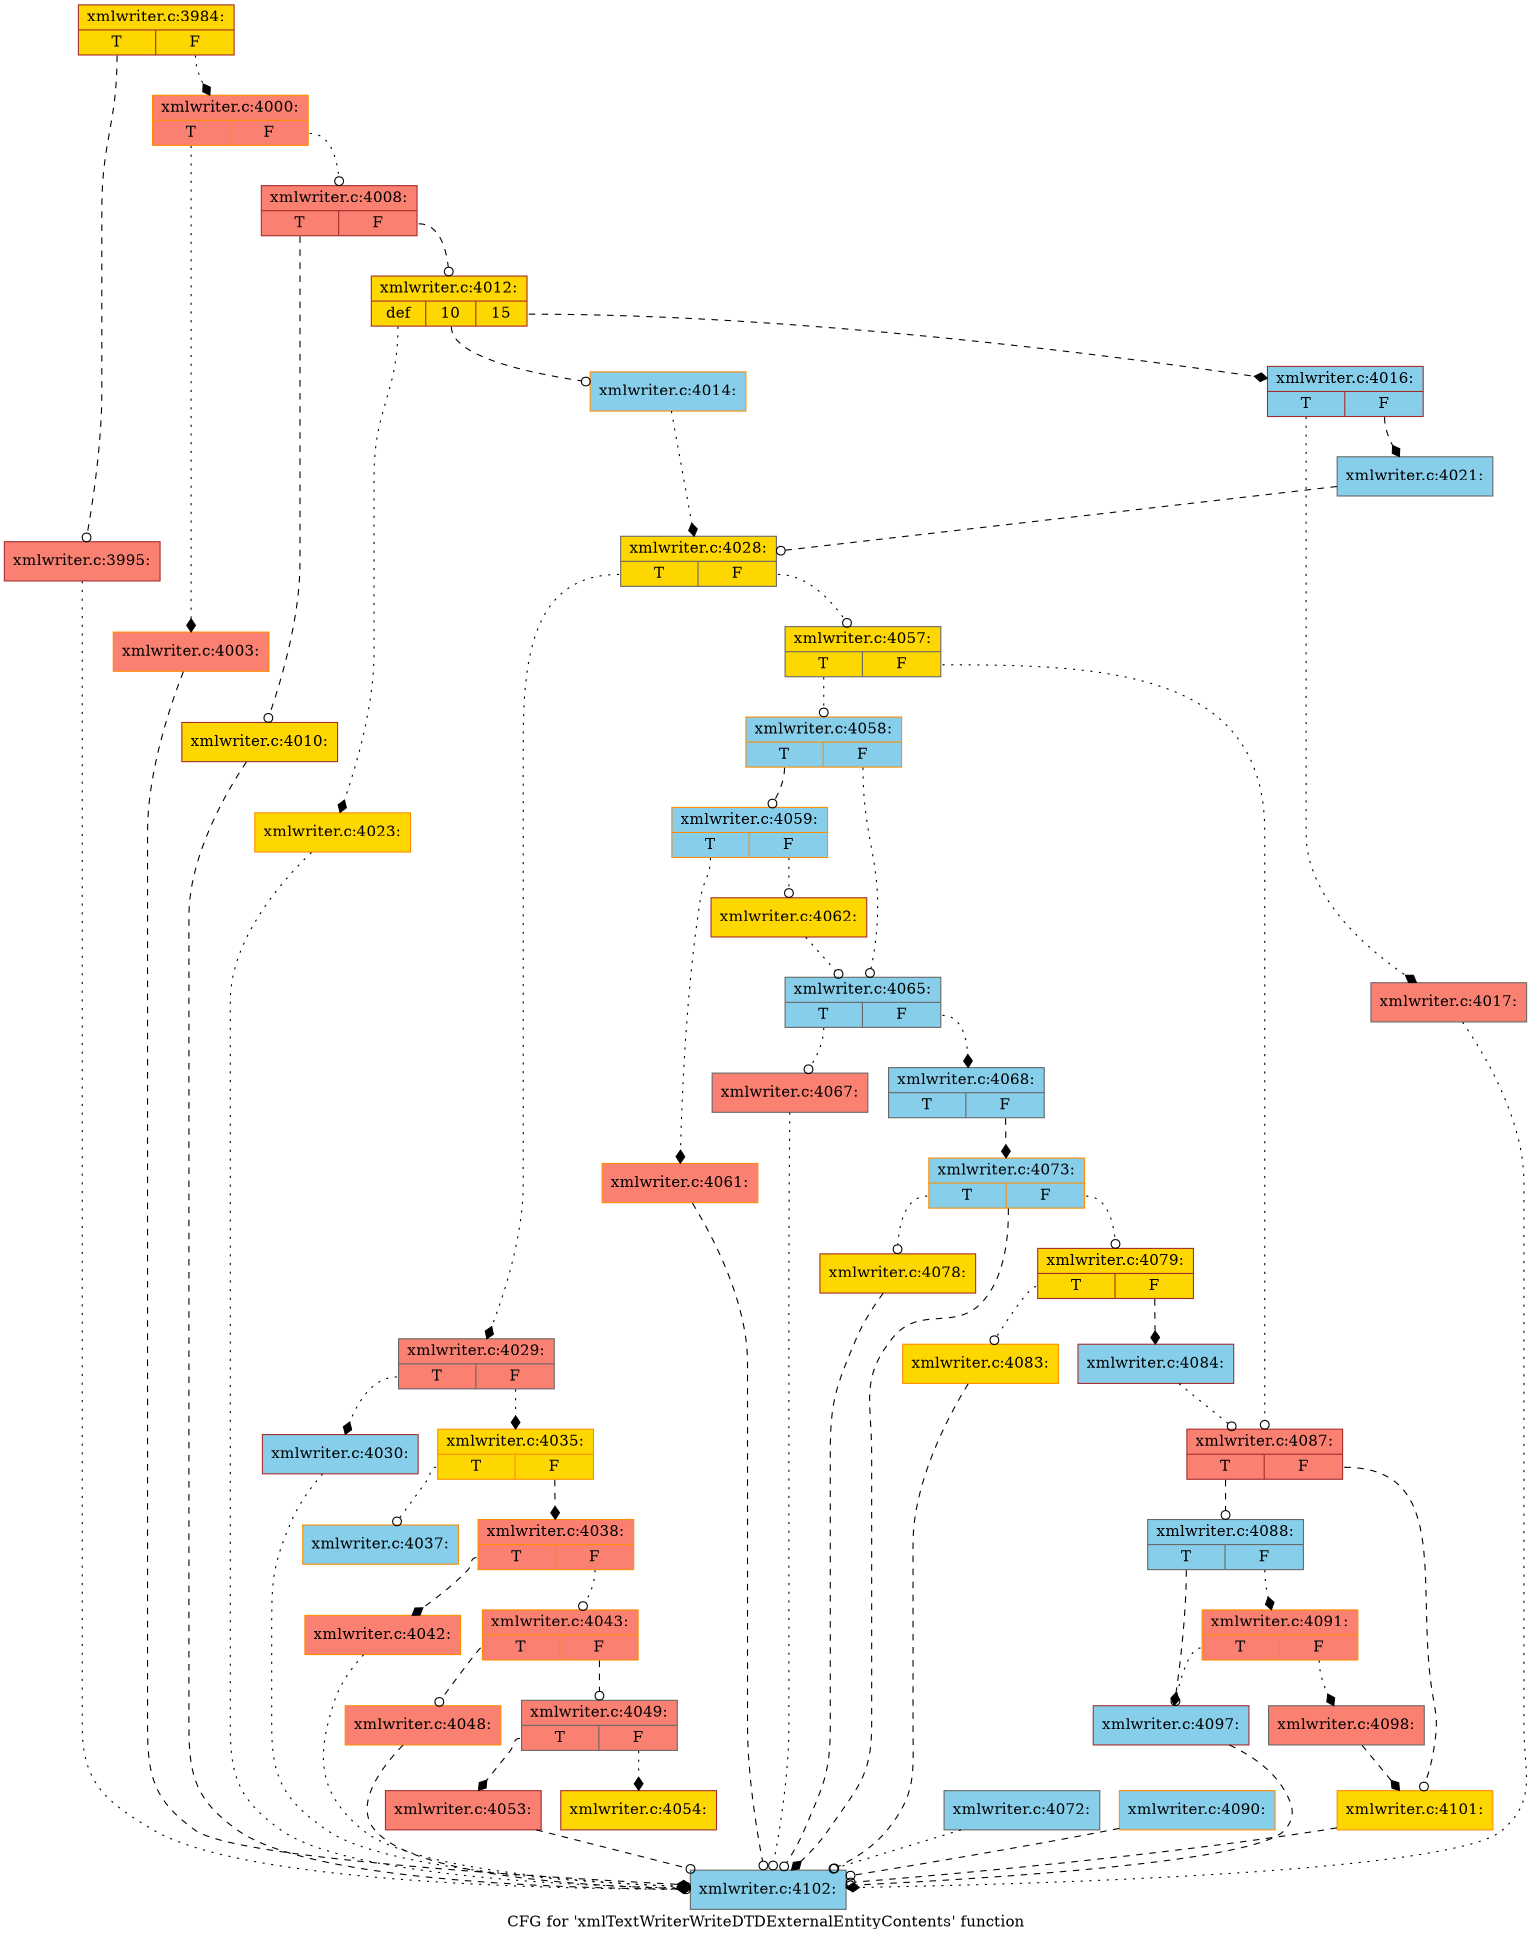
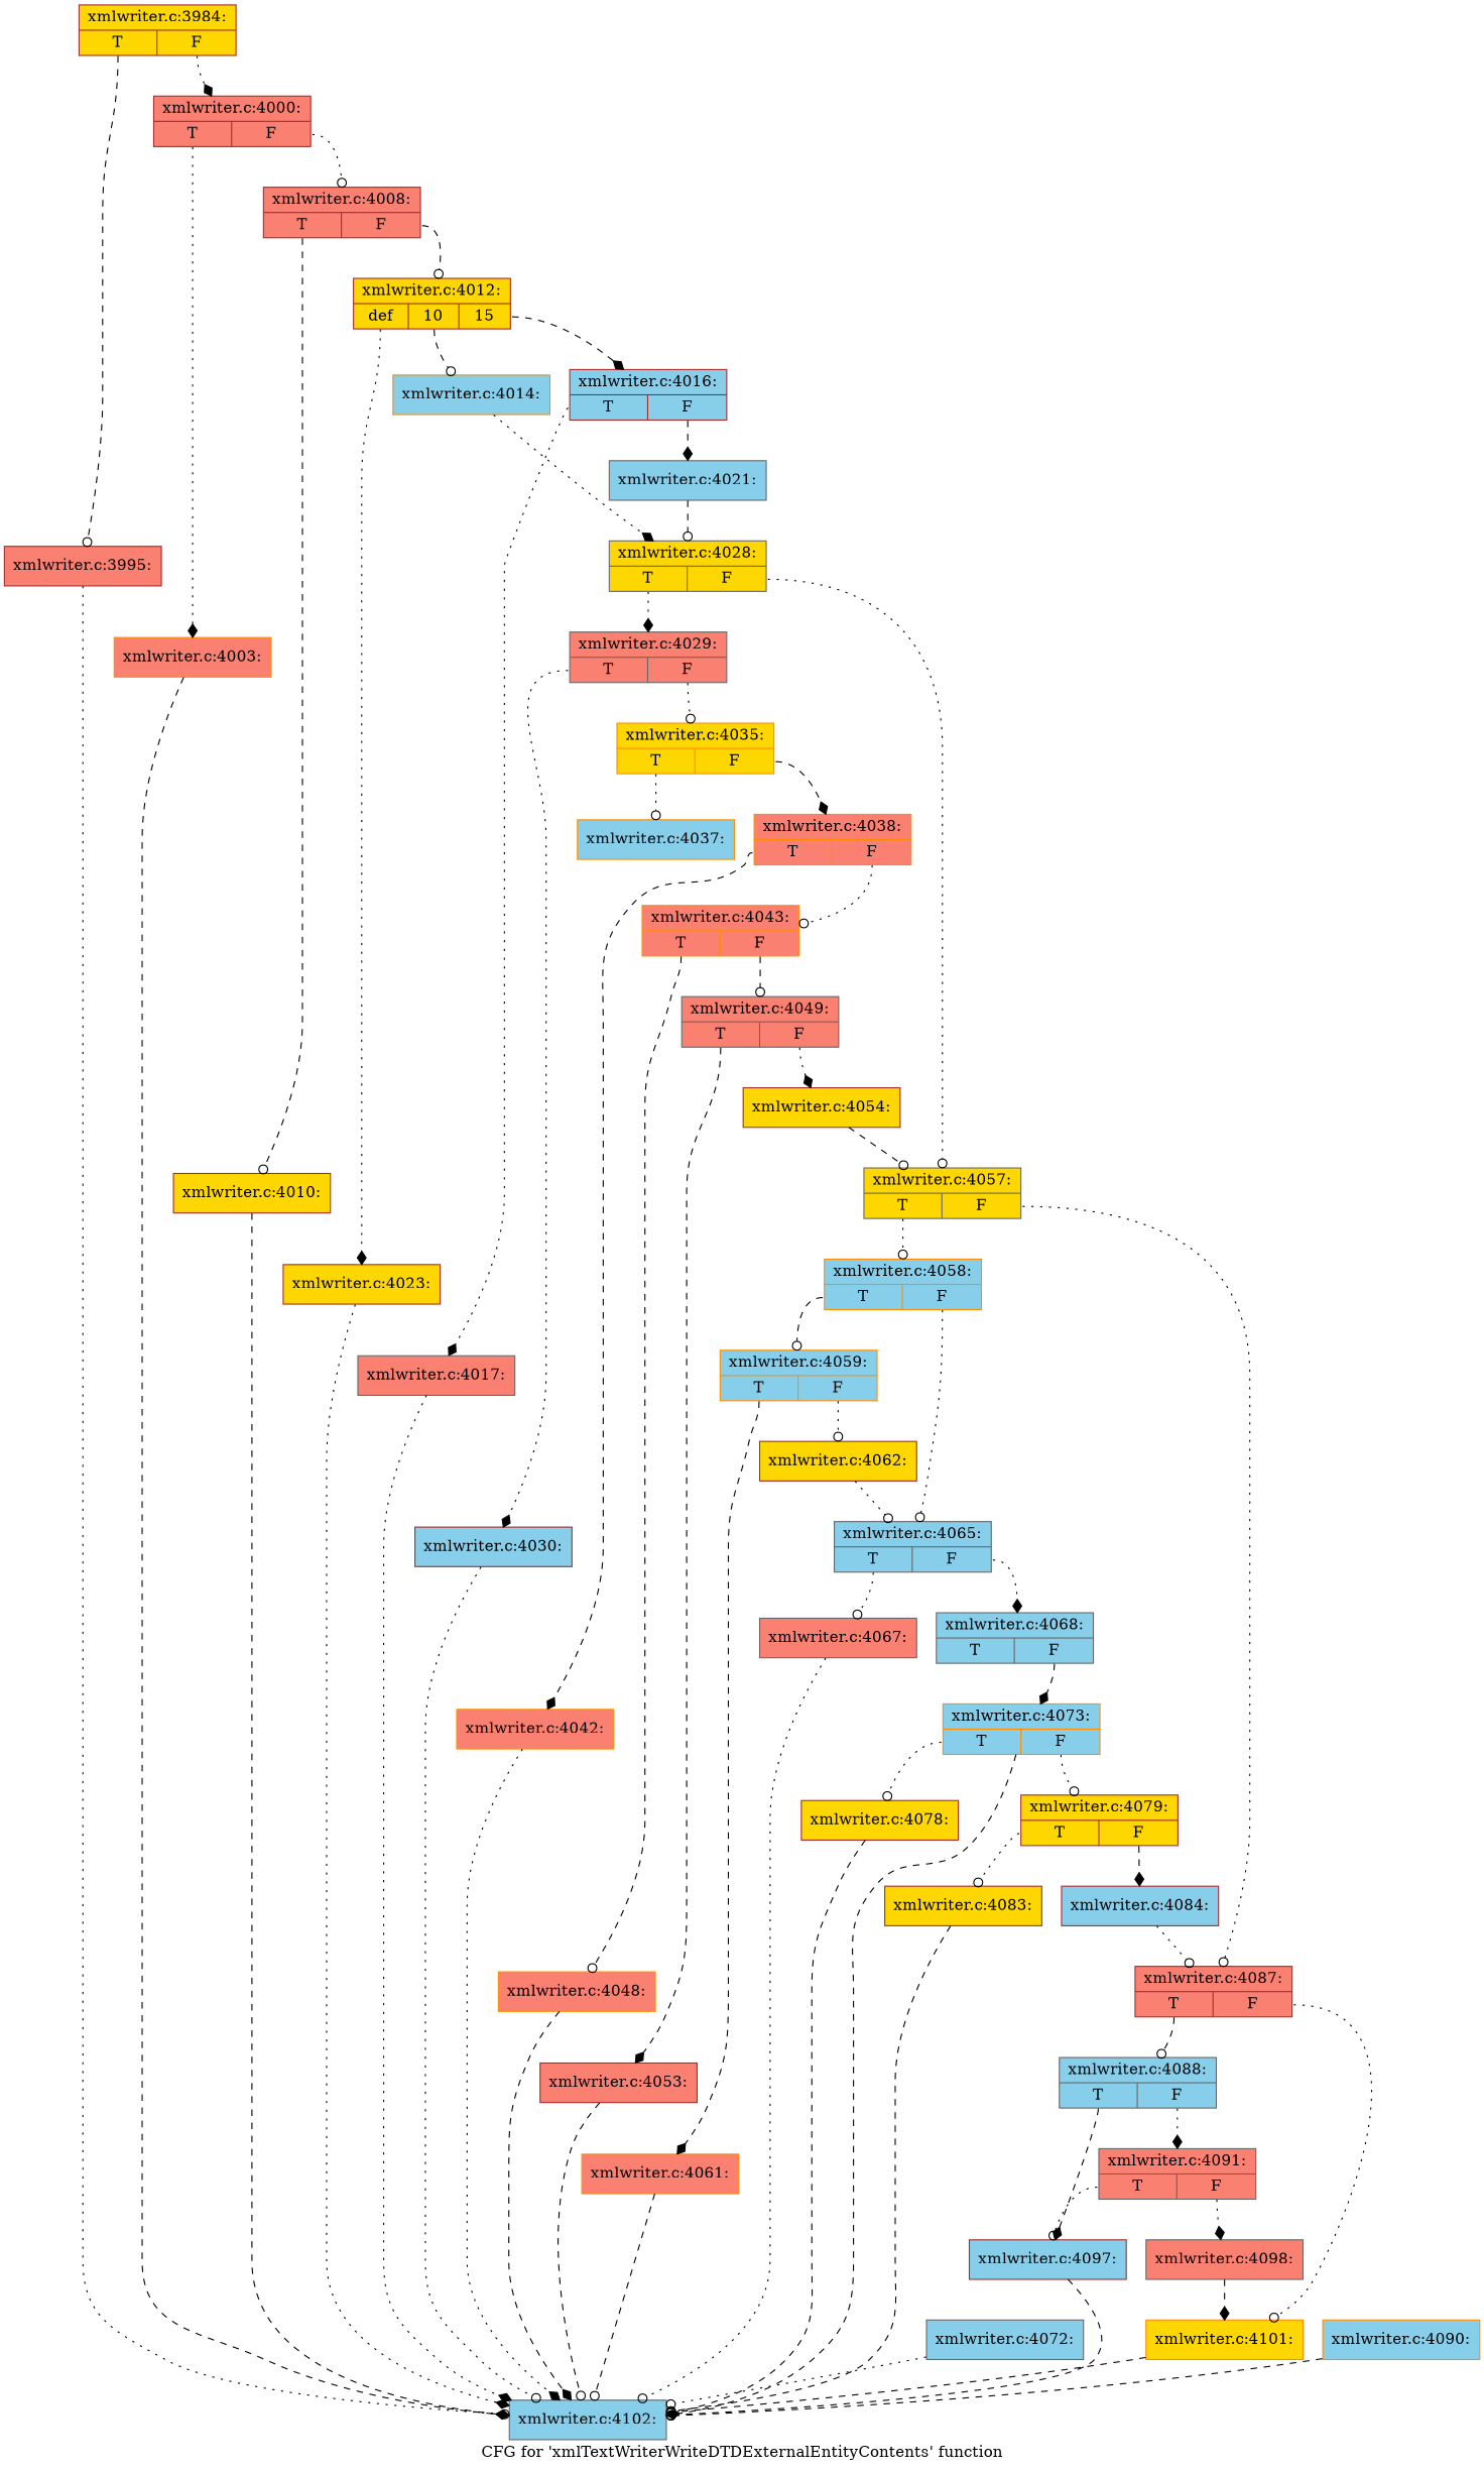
  digraph {
    label="CFG for 'xmlTextWriterWriteDTDExternalEntityContents' function"
    node [color=brown fillcolor=salmon shape=record style=filled]
    edge [arrowhead=odot style=dotted]
    n1 [fillcolor=gold label="{xmlwriter.c:3984:|{<s0>T|<s1>F}}"]
    n2 [label="{xmlwriter.c:3995:}"]
-   n3 [color=darkorange label="{xmlwriter.c:4000:|{<s0>T|<s1>F}}"]
+   n3 [label="{xmlwriter.c:4000:|{<s0>T|<s1>F}}"]
    n4 [color=gray40 fillcolor=skyblue label="{xmlwriter.c:4102:}"]
    n5 [color=darkorange label="{xmlwriter.c:4003:}"]
    n6 [label="{xmlwriter.c:4008:|{<s0>T|<s1>F}}"]
    n7 [fillcolor=gold label="{xmlwriter.c:4010:}"]
    n8 [fillcolor=gold label="{xmlwriter.c:4012:|{<s0>def|<s1>10|<s2>15}}"]
-   n9 [color=darkorange fillcolor=gold label="{xmlwriter.c:4023:}"]
+   n9 [fillcolor=gold label="{xmlwriter.c:4023:}"]
    n10 [color=darkorange fillcolor=skyblue label="{xmlwriter.c:4014:}"]
    n11 [fillcolor=skyblue label="{xmlwriter.c:4016:|{<s0>T|<s1>F}}"]
    n12 [color=gray40 fillcolor=gold label="{xmlwriter.c:4028:|{<s0>T|<s1>F}}"]
    n13 [color=gray40 label="{xmlwriter.c:4017:}"]
    n14 [color=gray40 fillcolor=skyblue label="{xmlwriter.c:4021:}"]
    n15 [color=gray40 label="{xmlwriter.c:4029:|{<s0>T|<s1>F}}"]
    n16 [color=gray40 fillcolor=gold label="{xmlwriter.c:4057:|{<s0>T|<s1>F}}"]
    n17 [fillcolor=skyblue label="{xmlwriter.c:4030:}"]
    n18 [color=darkorange fillcolor=gold label="{xmlwriter.c:4035:|{<s0>T|<s1>F}}"]
    n19 [color=darkorange fillcolor=skyblue label="{xmlwriter.c:4058:|{<s0>T|<s1>F}}"]
    n20 [label="{xmlwriter.c:4087:|{<s0>T|<s1>F}}"]
    n21 [color=darkorange fillcolor=skyblue label="{xmlwriter.c:4037:}"]
    n22 [color=darkorange label="{xmlwriter.c:4038:|{<s0>T|<s1>F}}"]
    n23 [color=darkorange fillcolor=skyblue label="{xmlwriter.c:4059:|{<s0>T|<s1>F}}"]
    n24 [color=gray40 fillcolor=skyblue label="{xmlwriter.c:4065:|{<s0>T|<s1>F}}"]
    n25 [color=gray40 fillcolor=skyblue label="{xmlwriter.c:4088:|{<s0>T|<s1>F}}"]
    n26 [color=darkorange fillcolor=gold label="{xmlwriter.c:4101:}"]
    n27 [color=darkorange label="{xmlwriter.c:4042:}"]
    n28 [color=darkorange label="{xmlwriter.c:4043:|{<s0>T|<s1>F}}"]
    n29 [color=darkorange label="{xmlwriter.c:4048:}"]
    n30 [color=gray40 label="{xmlwriter.c:4049:|{<s0>T|<s1>F}}"]
    n31 [label="{xmlwriter.c:4053:}"]
    n32 [fillcolor=gold label="{xmlwriter.c:4054:}"]
    n33 [color=darkorange label="{xmlwriter.c:4061:}"]
    n34 [fillcolor=gold label="{xmlwriter.c:4062:}"]
    n35 [color=gray40 label="{xmlwriter.c:4067:}"]
    n36 [color=gray40 fillcolor=skyblue label="{xmlwriter.c:4068:|{<s0>T|<s1>F}}"]
-   n37 [color=darkorange label="{xmlwriter.c:4091:|{<s0>T|<s1>F}}"]
+   n37 [color=gray40 label="{xmlwriter.c:4091:|{<s0>T|<s1>F}}"]
    n38 [fillcolor=skyblue label="{xmlwriter.c:4097:}"]
    n39 [color=darkorange fillcolor=skyblue label="{xmlwriter.c:4073:|{<s0>T|<s1>F}}"]
    n40 [color=gray40 fillcolor=skyblue label="{xmlwriter.c:4072:}"]
    n41 [fillcolor=gold label="{xmlwriter.c:4078:}"]
    n42 [fillcolor=gold label="{xmlwriter.c:4079:|{<s0>T|<s1>F}}"]
-   n43 [color=darkorange fillcolor=gold label="{xmlwriter.c:4083:}"]
+   n43 [fillcolor=gold label="{xmlwriter.c:4083:}"]
    n44 [fillcolor=skyblue label="{xmlwriter.c:4084:}"]
    n45 [color=darkorange fillcolor=skyblue label="{xmlwriter.c:4090:}"]
    n46 [color=gray40 label="{xmlwriter.c:4098:}"]
    n1 -> n2 [style=dashed tailport=s0]
    n1 -> n3 [arrowhead=diamond tailport=s1]
    n2 -> n4
    n3 -> n5 [arrowhead=diamond tailport=s0]
    n3 -> n6 [tailport=s1]
    n5 -> n4 [arrowhead=diamond style=dashed]
    n6 -> n7 [style=dashed tailport=s0]
    n6 -> n8 [style=dashed tailport=s1]
    n7 -> n4 [arrowhead=diamond style=dashed]
    n8 -> n9 [arrowhead=diamond tailport=s0]
    n8 -> n10 [style=dashed tailport=s1]
    n8 -> n11 [arrowhead=diamond style=dashed tailport=s2]
    n9 -> n4 [arrowhead=diamond]
    n10 -> n12 [arrowhead=diamond]
    n11 -> n13 [arrowhead=diamond tailport=s0]
    n11 -> n14 [arrowhead=diamond style=dashed tailport=s1]
    n12 -> n15 [arrowhead=diamond tailport=s0]
    n12 -> n16 [tailport=s1]
    n13 -> n4 [arrowhead=diamond]
    n14 -> n12 [style=dashed]
    n15 -> n17 [arrowhead=diamond tailport=s0]
-   n15 -> n18 [arrowhead=diamond tailport=s1]
+   n15 -> n18 [tailport=s1]
    n16 -> n19 [tailport=s0]
    n16 -> n20 [tailport=s1]
    n17 -> n4
    n18 -> n21 [tailport=s0]
    n18 -> n22 [arrowhead=diamond style=dashed tailport=s1]
    n19 -> n23 [style=dashed tailport=s0]
    n19 -> n24 [tailport=s1]
    n20 -> n25 [style=dashed tailport=s0]
-   n20 -> n26 [style=dashed tailport=s1]
+   n20 -> n26 [tailport=s1]
    n22 -> n27 [arrowhead=diamond style=dashed tailport=s0]
    n22 -> n28 [tailport=s1]
-   n23 -> n33 [arrowhead=diamond tailport=s0]
+   n23 -> n33 [arrowhead=diamond style=dashed tailport=s0]
    n23 -> n34 [tailport=s1]
    n24 -> n35 [tailport=s0]
    n24 -> n36 [arrowhead=diamond tailport=s1]
    n25 -> n37 [arrowhead=diamond tailport=s1]
    n25 -> n38 [arrowhead=diamond style=dashed tailport=s0]
    n26 -> n4 [style=dashed]
    n27 -> n4 [arrowhead=diamond]
    n28 -> n29 [style=dashed tailport=s0]
    n28 -> n30 [style=dashed tailport=s1]
    n29 -> n4 [arrowhead=diamond style=dashed]
    n30 -> n31 [arrowhead=diamond style=dashed tailport=s0]
    n30 -> n32 [arrowhead=diamond tailport=s1]
    n31 -> n4 [style=dashed]
+   n32 -> n16 [style=dashed]
    n33 -> n4 [style=dashed]
    n34 -> n24
    n35 -> n4
    n36 -> n39 [arrowhead=diamond style=dashed tailport=s1]
    n37 -> n38 [tailport=s0]
    n37 -> n46 [arrowhead=diamond tailport=s1]
    n38 -> n4 [style=dashed]
    n39 -> n4 [arrowhead=diamond style=dashed]
    n39 -> n41 [tailport=s0]
    n39 -> n42 [tailport=s1]
    n40 -> n4
    n41 -> n4 [style=dashed]
    n42 -> n43 [tailport=s0]
    n42 -> n44 [arrowhead=diamond style=dashed tailport=s1]
    n43 -> n4 [style=dashed]
    n44 -> n20
    n45 -> n4 [style=dashed]
    n46 -> n26 [arrowhead=diamond style=dashed]
  }
